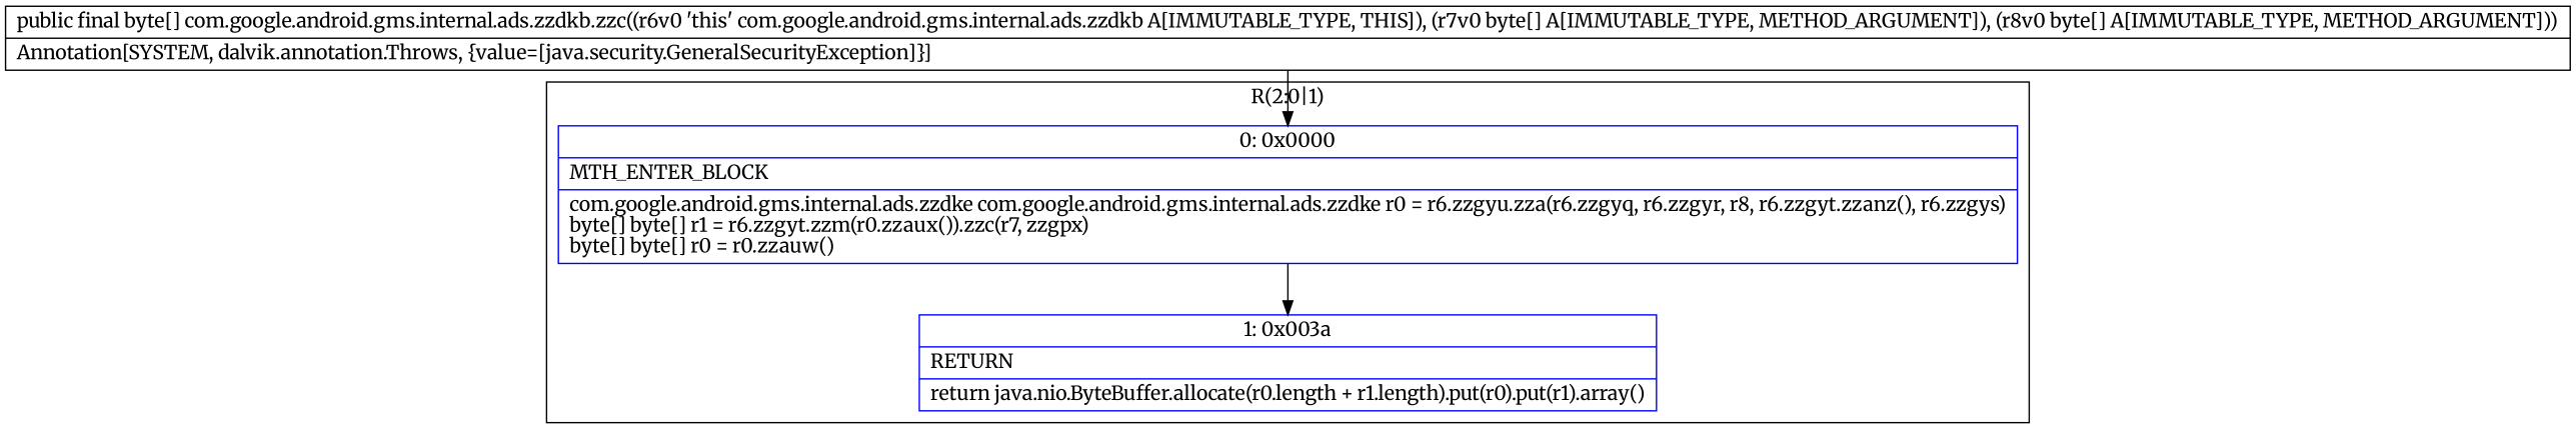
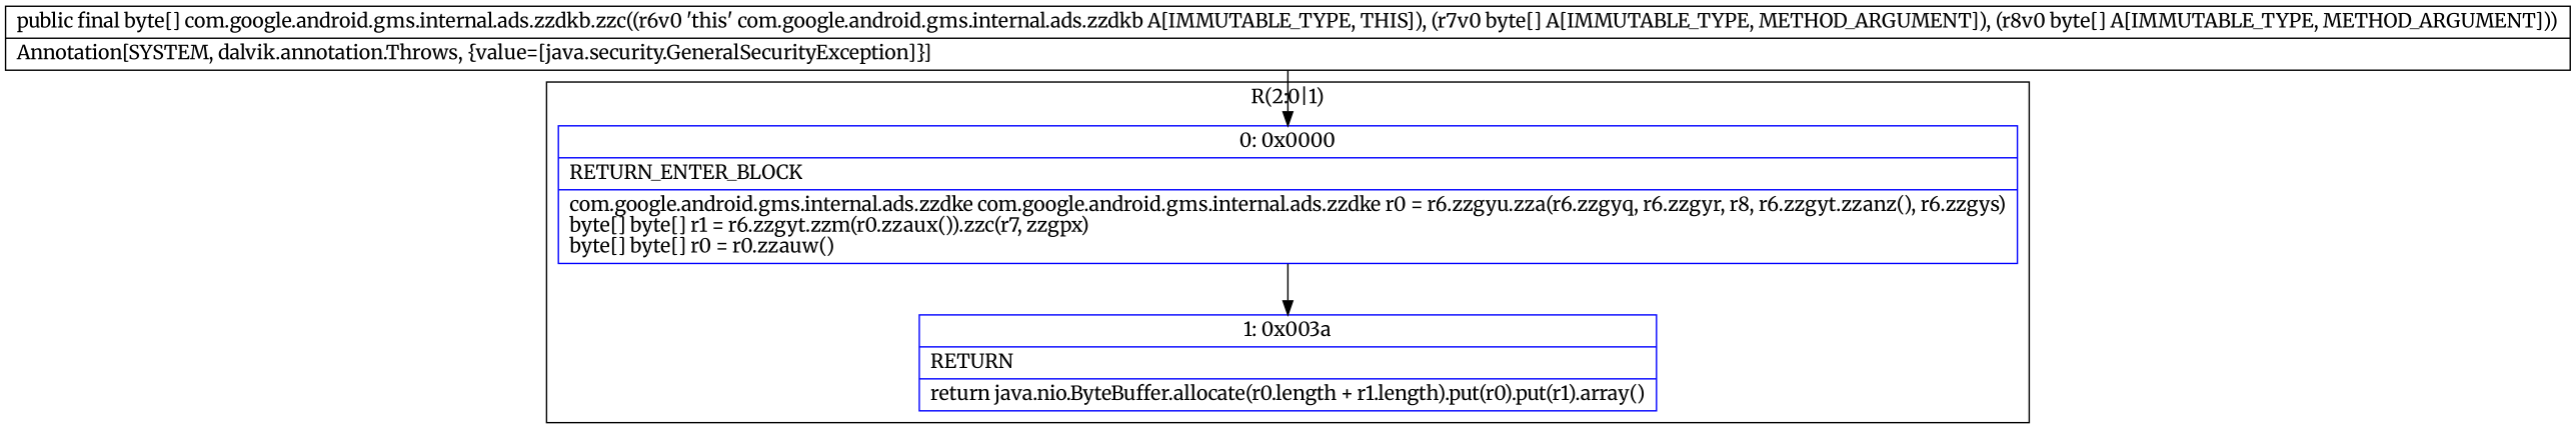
  digraph {
    fontname=Merriweather
    node [color=blue shape=record fontname=Merriweather]
    edge [fontname=Merriweather]
-   n1 [label="{0\:\ 0x0000|MTH_ENTER_BLOCK\l|com.google.android.gms.internal.ads.zzdke com.google.android.gms.internal.ads.zzdke r0 = r6.zzgyu.zza(r6.zzgyq, r6.zzgyr, r8, r6.zzgyt.zzanz(), r6.zzgys)\lbyte[] byte[] r1 = r6.zzgyt.zzm(r0.zzaux()).zzc(r7, zzgpx)\lbyte[] byte[] r0 = r0.zzauw()\l}"]
+   n1 [label="{0\:\ 0x0000|RETURN_ENTER_BLOCK\l|com.google.android.gms.internal.ads.zzdke com.google.android.gms.internal.ads.zzdke r0 = r6.zzgyu.zza(r6.zzgyq, r6.zzgyr, r8, r6.zzgyt.zzanz(), r6.zzgys)\lbyte[] byte[] r1 = r6.zzgyt.zzm(r0.zzaux()).zzc(r7, zzgpx)\lbyte[] byte[] r0 = r0.zzauw()\l}"]
    n2 [label="{1\:\ 0x003a|RETURN\l|return java.nio.ByteBuffer.allocate(r0.length + r1.length).put(r0).put(r1).array()\l}"]
    n3 [label="{public final byte[] com.google.android.gms.internal.ads.zzdkb.zzc((r6v0 'this' com.google.android.gms.internal.ads.zzdkb A[IMMUTABLE_TYPE, THIS]), (r7v0 byte[] A[IMMUTABLE_TYPE, METHOD_ARGUMENT]), (r8v0 byte[] A[IMMUTABLE_TYPE, METHOD_ARGUMENT]))  | Annotation[SYSTEM, dalvik.annotation.Throws, \{value=[java.security.GeneralSecurityException]\}]\l}" color=""]
    subgraph cluster_1 {
      label="R(2:0|1)"
      n1
      n2
    }
    n1 -> n2
    n3 -> n1
  }
